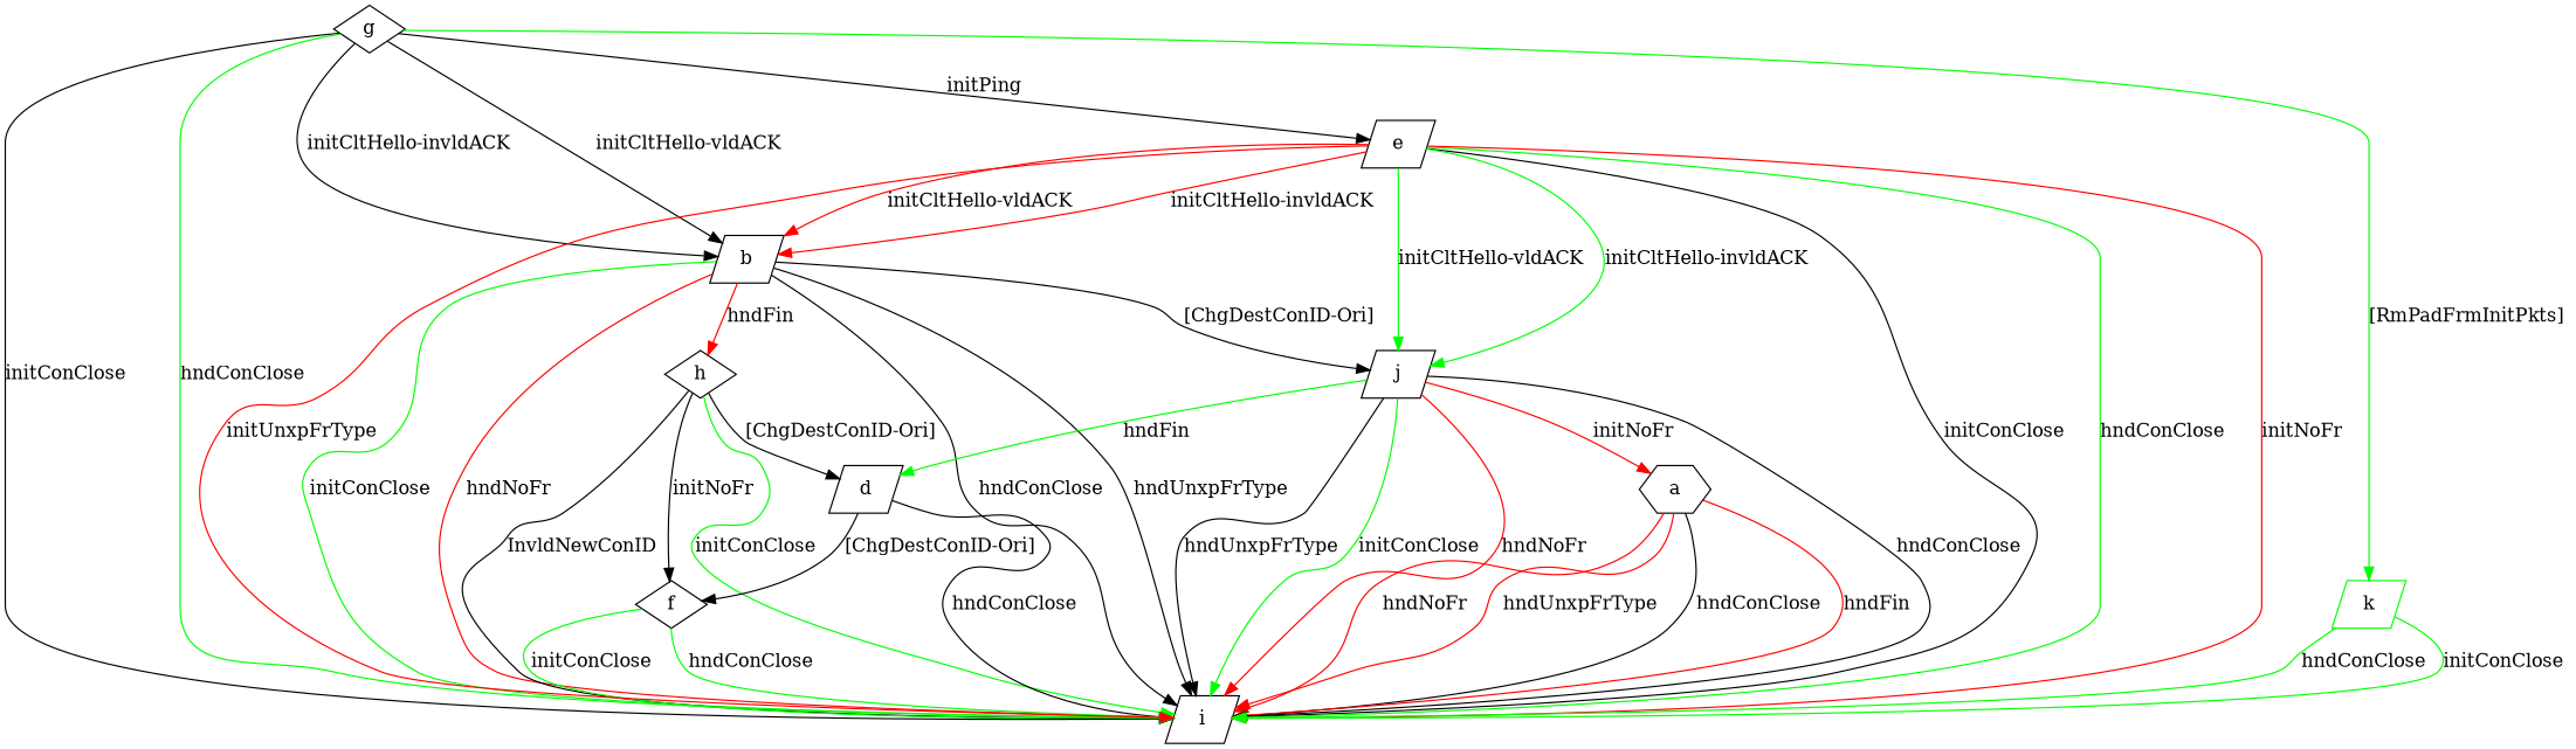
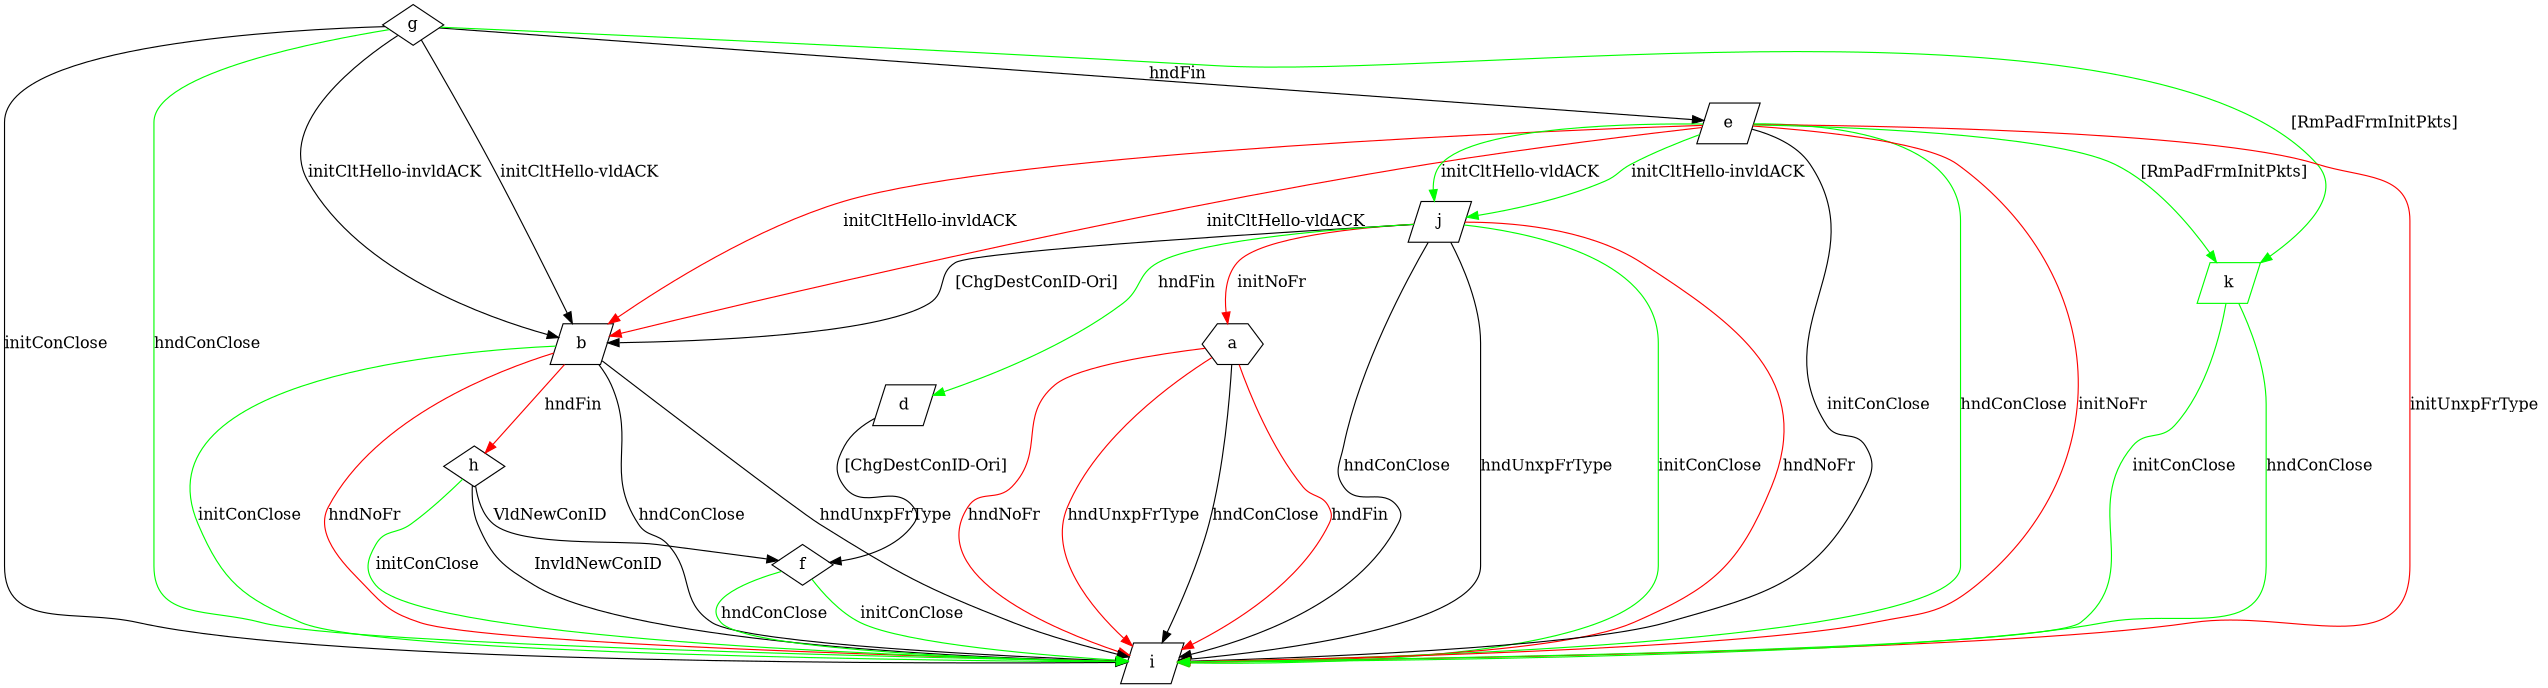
  digraph {
    node [shape=parallelogram]
    a [shape=hexagon]
    i
    b
    h [shape=diamond]
    j
    d
    f [shape=diamond]
    g [shape=diamond]
    e
    k [color=green]
    a -> i [label="hndConClose "]
    a -> i [color=red label="hndFin "]
    a -> i [color=red label="hndNoFr "]
    a -> i [color=red label="hndUnxpFrType "]
    b -> i [label="hndConClose "]
    b -> i [label="hndUnxpFrType "]
    b -> i [color=green label="initConClose "]
    b -> i [color=red label="hndNoFr "]
    b -> h [color=red label="hndFin "]
-   b -> j [label="[ChgDestConID-Ori] "]
+   j -> b [label="[ChgDestConID-Ori] "]
    h -> i [label="InvldNewConID "]
    h -> i [color=green label="initConClose "]
-   h -> d [label="[ChgDestConID-Ori] "]
-   h -> f [label="initNoFr "]
+   h -> f [label="VldNewConID "]
    j -> a [color=red label="initNoFr "]
    j -> i [label="hndConClose "]
    j -> i [label="hndUnxpFrType "]
    j -> i [color=green label="initConClose "]
    j -> i [color=red label="hndNoFr "]
    j -> d [color=green label="hndFin "]
-   d -> i [label="hndConClose "]
    d -> f [label="[ChgDestConID-Ori] "]
    f -> i [color=green label="initConClose "]
    f -> i [color=green label="hndConClose "]
    g -> i [label="initConClose "]
    g -> i [color=green label="hndConClose "]
    g -> b [label="initCltHello-vldACK "]
    g -> b [label="initCltHello-invldACK "]
-   g -> e [label="initPing "]
+   g -> e [label="hndFin "]
    g -> k [color=green label="[RmPadFrmInitPkts] "]
    e -> i [label="initConClose "]
    e -> i [color=green label="hndConClose "]
    e -> i [color=red label="initNoFr "]
    e -> i [color=red label="initUnxpFrType "]
    e -> b [color=red label="initCltHello-vldACK "]
    e -> b [color=red label="initCltHello-invldACK "]
    e -> j [color=green label="initCltHello-vldACK "]
    e -> j [color=green label="initCltHello-invldACK "]
+   e -> k [color=green label="[RmPadFrmInitPkts] "]
    k -> i [color=green label="initConClose "]
    k -> i [color=green label="hndConClose "]
  }
